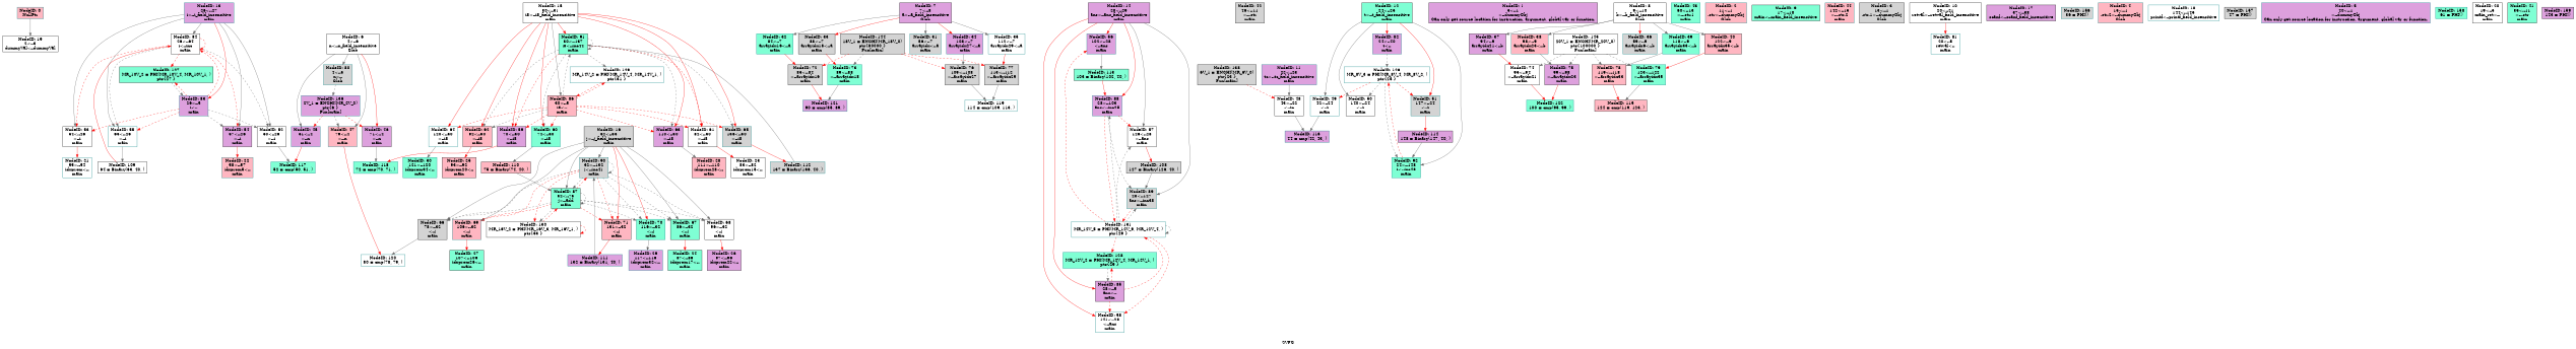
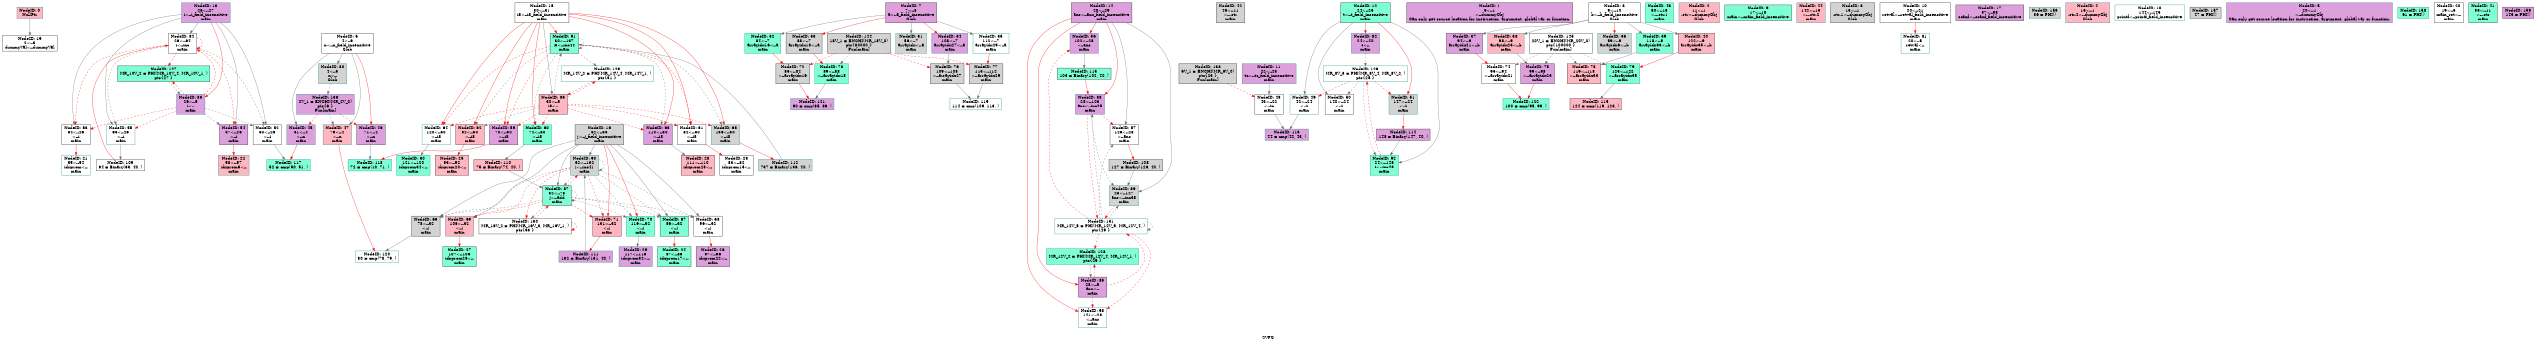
  digraph {
    label=SVFG
    node [color=black fillcolor=white shape=record style=filled]
    edge [color=gray40 style=solid]
    n1 [color=teal fillcolor=lightpink label="{NodeID: 0\nNullPtr}"]
    n2 [label="{NodeID: 19\n2\<--3\ndummyVal\<--dummyVal\n}"]
    n3 [color=teal fillcolor=lightgrey label="{NodeID: 90\n32\<--132\nj\<--inc41\nmain\n}"]
    n4 [fillcolor=lightgrey label="{NodeID: 66\n78\<--32\n\<--j\nmain\n}"]
    n5 [fillcolor=aquamarine label="{NodeID: 67\n86\<--32\n\<--j\nmain\n}"]
    n6 [label="{NodeID: 68\n96\<--32\n\<--j\nmain\n}"]
    n7 [color=teal fillcolor=lightpink label="{NodeID: 69\n106\<--32\n\<--j\nmain\n}"]
    n8 [color=teal fillcolor=aquamarine label="{NodeID: 70\n116\<--32\n\<--j\nmain\n}"]
    n9 [fillcolor=lightpink label="{NodeID: 71\n131\<--32\n\<--j\nmain\n}"]
    n10 [fillcolor=aquamarine label="{NodeID: 87\n32\<--75\nj\<--add\nmain\n}"]
    n11 [label="{NodeID: 130\nMR_16V_2 = PHI(MR_16V_3, MR_16V_1, )\npts\{33 \}\n}"]
    n12 [color=teal label="{NodeID: 120\n80 = cmp(78, 79, )\n}"]
    n13 [fillcolor=aquamarine label="{NodeID: 24\n87\<--86\nidxprom17\<--\nmain\n}"]
    n14 [fillcolor=plum label="{NodeID: 26\n97\<--96\nidxprom22\<--\nmain\n}"]
    n15 [fillcolor=aquamarine label="{NodeID: 27\n107\<--106\nidxprom26\<--\nmain\n}"]
    n16 [color=teal fillcolor=plum label="{NodeID: 29\n117\<--116\nidxprom32\<--\nmain\n}"]
    n17 [color=teal fillcolor=plum label="{NodeID: 111\n132 = Binary(131, 40, )\n}"]
    n18 [fillcolor=plum label="{NodeID: 7\n7\<--8\na\<--a_field_insensitive\nGlob }"]
    n19 [color=teal fillcolor=lightgrey label="{NodeID: 31\n56\<--7\narrayidx\<--a\nmain\n}"]
    n20 [color=teal fillcolor=aquamarine label="{NodeID: 32\n84\<--7\narrayidx16\<--a\nmain\n}"]
    n21 [fillcolor=lightgrey label="{NodeID: 33\n88\<--7\narrayidx18\<--a\nmain\n}"]
    n22 [color=teal fillcolor=plum label="{NodeID: 34\n108\<--7\narrayidx27\<--a\nmain\n}"]
    n23 [color=teal label="{NodeID: 35\n112\<--7\narrayidx29\<--a\nmain\n}"]
    n24 [fillcolor=lightgrey label="{NodeID: 72\n85\<--84\n\<--arrayidx16\nmain\n}"]
    n25 [color=teal fillcolor=aquamarine label="{NodeID: 73\n89\<--88\n\<--arrayidx18\nmain\n}"]
    n26 [fillcolor=lightgrey label="{NodeID: 76\n109\<--108\n\<--arrayidx27\nmain\n}"]
    n27 [fillcolor=lightgrey label="{NodeID: 77\n113\<--112\n\<--arrayidx29\nmain\n}"]
    n28 [color=teal fillcolor=plum label="{NodeID: 121\n90 = cmp(85, 89, )\n}"]
    n29 [color=teal label="{NodeID: 119\n114 = cmp(109, 113, )\n}"]
    n30 [fillcolor=plum label="{NodeID: 14\n28\<--29\nans\<--ans_field_insensitive\nmain\n}"]
    n31 [color=teal fillcolor=plum label="{NodeID: 56\n102\<--28\n\<--ans\nmain\n}"]
    n32 [label="{NodeID: 57\n126\<--28\n\<--ans\nmain\n}"]
    n33 [color=teal label="{NodeID: 58\n141\<--28\n\<--ans\nmain\n}"]
    n34 [fillcolor=plum label="{NodeID: 85\n28\<--5\nans\<--\nmain\n}"]
    n35 [color=teal fillcolor=plum label="{NodeID: 88\n28\<--103\nans\<--inc25\nmain\n}"]
    n36 [color=teal fillcolor=lightgrey label="{NodeID: 89\n28\<--127\nans\<--inc38\nmain\n}"]
    n37 [fillcolor=aquamarine label="{NodeID: 113\n103 = Binary(102, 40, )\n}"]
    n38 [fillcolor=lightgrey label="{NodeID: 108\n127 = Binary(126, 40, )\n}"]
    n39 [color=teal fillcolor=aquamarine label="{NodeID: 128\nMR_12V_2 = PHI(MR_12V_4, MR_12V_1, )\npts\{29 \}\n}"]
    n40 [color=teal label="{NodeID: 131\nMR_12V_5 = PHI(MR_12V_9, MR_12V_4, )\npts\{29 \}\n}"]
    n41 [color=teal label="{NodeID: 21\n55\<--54\nidxprom\<--\nmain\n}"]
    n42 [fillcolor=lightpink label="{NodeID: 28\n111\<--110\nidxprom28\<--\nmain\n}"]
-   n43 [color=teal fillcolor=aquamarine label="{NodeID: 118\n72 = cmp(70, 71, )\n}"]
+   n43 [color=teal fillcolor=aquamarine label="{NodeID: 118\n72 = cmp(10, 71, )\n}"]
    n44 [fillcolor=lightgrey label="{NodeID: 42\n46\<--11\n\<--.str\nmain\n}"]
    n45 [color=teal label="{NodeID: 49\n42\<--24\n\<--t\nmain\n}"]
    n46 [color=teal fillcolor=plum label="{NodeID: 116\n44 = cmp(42, 43, )\n}"]
    n47 [fillcolor=plum label="{NodeID: 63\n110\<--30\n\<--i8\nmain\n}"]
    n48 [label="{NodeID: 84\n26\<--64\ni\<--inc\nmain\n}"]
    n49 [label="{NodeID: 52\n50\<--26\n\<--i\nmain\n}"]
    n50 [label="{NodeID: 53\n54\<--26\n\<--i\nmain\n}"]
    n51 [fillcolor=plum label="{NodeID: 54\n57\<--26\n\<--i\nmain\n}"]
    n52 [color=teal label="{NodeID: 55\n63\<--26\n\<--i\nmain\n}"]
    n53 [fillcolor=aquamarine label="{NodeID: 127\nMR_10V_2 = PHI(MR_10V_4, MR_10V_1, )\npts\{27 \}\n}"]
    n54 [color=teal fillcolor=aquamarine label="{NodeID: 117\n52 = cmp(50, 51, )\n}"]
    n55 [color=teal fillcolor=lightpink label="{NodeID: 22\n58\<--57\nidxprom5\<--\nmain\n}"]
    n56 [label="{NodeID: 109\n64 = Binary(63, 40, )\n}"]
    n57 [color=teal fillcolor=plum label="{NodeID: 83\n26\<--5\ni\<--\nmain\n}"]
    n58 [fillcolor=plum label="{NodeID: 1\n5\<--1\n\<--dummyObj\nCan only get source location for instruction, argument, global var or function.}"]
    n59 [fillcolor=aquamarine label="{NodeID: 91\n30\<--137\ni8\<--inc44\nmain\n}"]
    n60 [fillcolor=plum label="{NodeID: 59\n70\<--30\n\<--i8\nmain\n}"]
    n61 [color=teal fillcolor=aquamarine label="{NodeID: 60\n74\<--30\n\<--i8\nmain\n}"]
    n62 [label="{NodeID: 61\n82\<--30\n\<--i8\nmain\n}"]
    n63 [fillcolor=lightpink label="{NodeID: 62\n92\<--30\n\<--i8\nmain\n}"]
    n64 [color=teal label="{NodeID: 64\n120\<--30\n\<--i8\nmain\n}"]
    n65 [color=teal fillcolor=lightgrey label="{NodeID: 65\n136\<--30\n\<--i8\nmain\n}"]
    n66 [color=teal label="{NodeID: 129\nMR_14V_2 = PHI(MR_14V_4, MR_14V_1, )\npts\{31 \}\n}"]
    n67 [fillcolor=lightpink label="{NodeID: 110\n75 = Binary(74, 40, )\n}"]
    n68 [label="{NodeID: 23\n83\<--82\nidxprom15\<--\nmain\n}"]
    n69 [fillcolor=lightpink label="{NodeID: 25\n93\<--92\nidxprom20\<--\nmain\n}"]
    n70 [color=teal fillcolor=aquamarine label="{NodeID: 30\n121\<--120\nidxprom34\<--\nmain\n}"]
-   n71 [color=teal fillcolor=lightgrey label="{NodeID: 112\n137 = Binary(136, 40, )\n}"]
+   n71 [color=teal fillcolor=lightgrey label="{NodeID: 112\n737 = Binary(136, 40, )\n}"]
    n72 [fillcolor=lightpink label="{NodeID: 86\n30\<--5\ni8\<--\nmain\n}"]
    n73 [label="{NodeID: 8\n9\<--10\nb\<--b_field_insensitive\nGlob }"]
    n74 [color=teal fillcolor=lightgrey label="{NodeID: 36\n59\<--9\narrayidx6\<--b\nmain\n}"]
    n75 [fillcolor=plum label="{NodeID: 37\n94\<--9\narrayidx21\<--b\nmain\n}"]
    n76 [color=teal fillcolor=lightpink label="{NodeID: 38\n98\<--9\narrayidx23\<--b\nmain\n}"]
    n77 [color=teal fillcolor=aquamarine label="{NodeID: 39\n118\<--9\narrayidx33\<--b\nmain\n}"]
    n78 [fillcolor=lightpink label="{NodeID: 40\n122\<--9\narrayidx35\<--b\nmain\n}"]
    n79 [label="{NodeID: 74\n95\<--94\n\<--arrayidx21\nmain\n}"]
    n80 [fillcolor=plum label="{NodeID: 75\n99\<--98\n\<--arrayidx23\nmain\n}"]
    n81 [fillcolor=lightpink label="{NodeID: 78\n119\<--118\n\<--arrayidx33\nmain\n}"]
    n82 [color=teal fillcolor=aquamarine label="{NodeID: 79\n123\<--122\n\<--arrayidx35\nmain\n}"]
    n83 [color=teal fillcolor=aquamarine label="{NodeID: 122\n100 = cmp(95, 99, )\n}"]
    n84 [fillcolor=lightpink label="{NodeID: 115\n124 = cmp(119, 123, )\n}"]
    n85 [label="{NodeID: 15\n30\<--31\ni8\<--i8_field_insensitive\nmain\n}"]
    n86 [color=teal label="{NodeID: 126\nMR_8V_3 = PHI(MR_8V_4, MR_8V_2, )\npts\{25 \}\n}"]
    n87 [label="{NodeID: 50\n140\<--24\n\<--t\nmain\n}"]
    n88 [color=teal fillcolor=lightgrey label="{NodeID: 51\n147\<--24\n\<--t\nmain\n}"]
    n89 [color=teal fillcolor=aquamarine label="{NodeID: 92\n24\<--148\nt\<--inc48\nmain\n}"]
    n90 [fillcolor=plum label="{NodeID: 114\n148 = Binary(147, 40, )\n}"]
    n91 [color=teal fillcolor=aquamarine label="{NodeID: 43\n60\<--13\n\<--.str.1\nmain\n}"]
    n92 [color=teal fillcolor=lightpink label="{NodeID: 2\n11\<--1\n.str\<--dummyObj\nGlob }"]
    n93 [fillcolor=aquamarine label="{NodeID: 9\n17\<--18\nmain\<--main_field_insensitive\n}"]
    n94 [fillcolor=lightgrey label="{NodeID: 16\n32\<--33\nj\<--j_field_insensitive\nmain\n}"]
    n95 [color=teal fillcolor=lightpink label="{NodeID: 44\n142\<--15\n\<--.str.2\nmain\n}"]
    n96 [fillcolor=lightgrey label="{NodeID: 3\n13\<--1\n.str.1\<--dummyObj\nGlob }"]
    n97 [label="{NodeID: 10\n20\<--21\nretval\<--retval_field_insensitive\nmain\n}"]
    n98 [color=teal label="{NodeID: 81\n20\<--5\nretval\<--\nmain\n}"]
    n99 [fillcolor=plum label="{NodeID: 17\n37\<--38\nscanf\<--scanf_field_insensitive\n}"]
    n100 [color=teal fillcolor=plum label="{NodeID: 45\n51\<--4\n\<--n\nmain\n}"]
    n101 [color=teal fillcolor=lightgrey label="{NodeID: 156\n36 = PHI()\n}"]
    n102 [color=teal fillcolor=lightgrey label="{NodeID: 80\n4\<--5\nn\<--\nGlob }"]
    n103 [color=teal fillcolor=plum label="{NodeID: 136\n2V_1 = ENCHI(MR_2V_0)\npts\{6 \}\nFun[main]}" style="double,filled"]
    n104 [fillcolor=plum label="{NodeID: 46\n71\<--4\n\<--n\nmain\n}"]
    n105 [color=teal fillcolor=lightpink label="{NodeID: 47\n79\<--4\n\<--n\nmain\n}"]
    n106 [color=teal fillcolor=lightpink label="{NodeID: 4\n15\<--1\n.str.2\<--dummyObj\nGlob }"]
    n107 [color=teal fillcolor=plum label="{NodeID: 11\n22\<--23\ntc\<--tc_field_insensitive\nmain\n}"]
    n108 [label="{NodeID: 48\n43\<--22\n\<--tc\nmain\n}"]
    n109 [color=teal label="{NodeID: 18\n144\<--145\nprintf\<--printf_field_insensitive\n}"]
    n110 [fillcolor=lightgrey label="{NodeID: 157\n47 = PHI()\n}"]
    n111 [color=teal fillcolor=plum label="{NodeID: 5\n40\<--1\n\<--dummyObj\nCan only get source location for instruction, argument, global var or function.}"]
    n112 [fillcolor=aquamarine label="{NodeID: 12\n24\<--25\nt\<--t_field_insensitive\nmain\n}"]
    n113 [color=teal fillcolor=plum label="{NodeID: 82\n24\<--40\nt\<--\nmain\n}"]
    n114 [fillcolor=lightgrey label="{NodeID: 144\n18V_1 = ENCHI(MR_18V_0)\npts\{80000 \}\nFun[main]}" style="double,filled"]
    n115 [color=teal fillcolor=aquamarine label="{NodeID: 158\n61 = PHI()\n}"]
    n116 [label="{NodeID: 6\n4\<--6\nn\<--n_field_insensitive\nGlob }"]
    n117 [color=teal fillcolor=plum label="{NodeID: 13\n26\<--27\ni\<--i_field_insensitive\nmain\n}"]
    n118 [label="{NodeID: 20\n19\<--5\nmain_ret\<--\nmain\n}"]
    n119 [fillcolor=aquamarine label="{NodeID: 41\n35\<--11\n\<--.str\nmain\n}"]
    n120 [fillcolor=lightgrey label="{NodeID: 138\n6V_1 = ENCHI(MR_6V_0)\npts\{23 \}\nFun[main]}" style="double,filled"]
    n121 [label="{NodeID: 145\n20V_1 = ENCHI(MR_20V_0)\npts\{100000 \}\nFun[main]}" style="double,filled"]
    n122 [fillcolor=plum label="{NodeID: 159\n143 = PHI()\n}"]
    n1 -> n2
    n3 -> n3 [style=dashed]
    n3 -> n4 [style=dashed]
    n3 -> n5 [style=dashed]
    n3 -> n6 [style=dashed]
    n3 -> n7 [color=red style=dashed]
    n3 -> n8 [style=dashed]
    n3 -> n9 [color=red style=dashed]
    n3 -> n10 [style=dashed]
    n3 -> n11 [color=red style=dashed]
    n4 -> n12
    n5 -> n13 [color=red]
    n6 -> n14 [color=red]
    n7 -> n15 [color=red]
    n8 -> n16
    n9 -> n17 [color=red]
    n10 -> n3 [color=red style=dashed]
    n10 -> n4 [style=dashed]
    n10 -> n5 [style=dashed]
    n10 -> n6 [style=dashed]
    n10 -> n7 [color=red style=dashed]
    n10 -> n8 [style=dashed]
    n10 -> n9 [color=red style=dashed]
    n10 -> n10 [style=dashed]
    n10 -> n11 [style=dashed]
    n11 -> n10 [color=red style=dashed]
    n11 -> n11 [color=red style=dashed]
    n17 -> n3
    n18 -> n19
    n18 -> n20
    n18 -> n21 [color=red]
    n18 -> n22 [color=red]
    n18 -> n23
    n20 -> n24 [color=red]
    n21 -> n25 [color=red]
    n22 -> n26
    n23 -> n27 [color=red]
    n24 -> n28 [color=red]
    n25 -> n28
    n26 -> n29
    n27 -> n29
    n30 -> n31 [color=red]
    n30 -> n32
    n30 -> n33 [color=red]
    n30 -> n34 [color=red]
    n30 -> n35 [color=red]
    n30 -> n36
    n31 -> n37
    n32 -> n38 [color=red]
    n34 -> n33 [color=red style=dashed]
    n34 -> n39 [color=red style=dashed]
    n34 -> n40 [color=red style=dashed]
    n35 -> n32 [color=red style=dashed]
    n35 -> n36 [style=dashed]
    n35 -> n40 [color=red style=dashed]
    n36 -> n40 [color=red style=dashed]
    n37 -> n35 [color=red]
    n38 -> n36
    n39 -> n34 [style=dashed]
    n40 -> n31 [color=red style=dashed]
    n40 -> n32 [style=dashed]
    n40 -> n33 [color=red style=dashed]
    n40 -> n35 [style=dashed]
    n40 -> n36 [style=dashed]
    n40 -> n39 [color=red style=dashed]
    n40 -> n40 [style=dashed]
    n45 -> n46
    n47 -> n42
    n48 -> n48 [color=red style=dashed]
    n48 -> n49 [style=dashed]
    n48 -> n50 [color=red style=dashed]
    n48 -> n51 [color=red style=dashed]
    n48 -> n52 [style=dashed]
    n48 -> n53 [color=red style=dashed]
    n49 -> n54
    n50 -> n41 [color=red]
    n51 -> n55 [color=red]
    n52 -> n56
    n53 -> n57 [style=dashed]
    n56 -> n48 [color=red]
    n57 -> n48 [color=red style=dashed]
    n57 -> n49 [style=dashed]
    n57 -> n50 [color=red style=dashed]
    n57 -> n51 [style=dashed]
    n57 -> n52 [color=red style=dashed]
    n57 -> n53 [color=red style=dashed]
    n59 -> n47 [style=dashed]
    n59 -> n59 [style=dashed]
    n59 -> n60 [color=red style=dashed]
    n59 -> n61 [style=dashed]
    n59 -> n62 [color=red style=dashed]
    n59 -> n63 [style=dashed]
+   n59 -> n64 [color=red style=dashed]
    n59 -> n65 [style=dashed]
    n59 -> n66 [style=dashed]
    n60 -> n43 [color=red]
    n61 -> n67
    n62 -> n68 [color=red]
    n63 -> n69 [color=red]
    n64 -> n70
    n65 -> n71 [color=red]
    n66 -> n72 [color=red style=dashed]
    n67 -> n10
    n71 -> n59
    n72 -> n47 [color=red style=dashed]
    n72 -> n59 [style=dashed]
    n72 -> n60 [color=red style=dashed]
    n72 -> n61 [color=red style=dashed]
    n72 -> n62 [color=red style=dashed]
    n72 -> n63 [style=dashed]
    n72 -> n64 [color=red style=dashed]
    n72 -> n65 [color=red style=dashed]
    n72 -> n66 [color=red style=dashed]
    n73 -> n74 [color=red]
    n73 -> n75
    n73 -> n76
    n73 -> n77
    n73 -> n78
    n75 -> n79 [color=red]
    n76 -> n80
    n77 -> n81
    n78 -> n82 [color=red]
    n79 -> n83 [color=red]
    n80 -> n83 [color=red]
-   n81 -> n84 [color=red]
    n82 -> n84
    n85 -> n47 [color=red]
    n85 -> n59 [color=red]
    n85 -> n60 [color=red]
    n85 -> n61 [color=red]
    n85 -> n62 [color=red]
    n85 -> n63 [color=red]
    n85 -> n64 [color=red]
    n85 -> n65 [color=red]
    n85 -> n72
    n86 -> n45 [color=red style=dashed]
    n86 -> n87 [style=dashed]
    n86 -> n88 [color=red style=dashed]
    n86 -> n89 [style=dashed]
    n88 -> n90 [color=red]
    n89 -> n86 [color=red style=dashed]
    n90 -> n89
    n94 -> n3
    n94 -> n4
    n94 -> n5
    n94 -> n6
    n94 -> n7
    n94 -> n8 [color=red]
    n94 -> n9 [color=red]
    n94 -> n10
    n97 -> n98 [color=red]
    n100 -> n54 [color=red]
    n102 -> n103 [style=dashed]
    n103 -> n100 [color=red style=dashed]
    n103 -> n104 [color=red style=dashed]
    n103 -> n105 [style=dashed]
    n104 -> n43
    n105 -> n12 [color=red]
    n107 -> n108
    n108 -> n46
    n112 -> n45
    n112 -> n87
    n112 -> n88 [color=red]
    n112 -> n89
    n112 -> n113 [color=red]
    n113 -> n86 [style=dashed]
    n114 -> n24 [color=red style=dashed]
    n114 -> n25 [style=dashed]
    n114 -> n26 [color=red style=dashed]
    n114 -> n27 [color=red style=dashed]
    n116 -> n100
    n116 -> n102
    n116 -> n104 [color=red]
    n116 -> n105
    n117 -> n48
    n117 -> n49
    n117 -> n50
    n117 -> n51
    n117 -> n52
    n117 -> n57 [color=red]
    n120 -> n108 [color=red style=dashed]
    n121 -> n79 [style=dashed]
    n121 -> n80 [style=dashed]
    n121 -> n81 [style=dashed]
    n121 -> n82 [style=dashed]
  }
